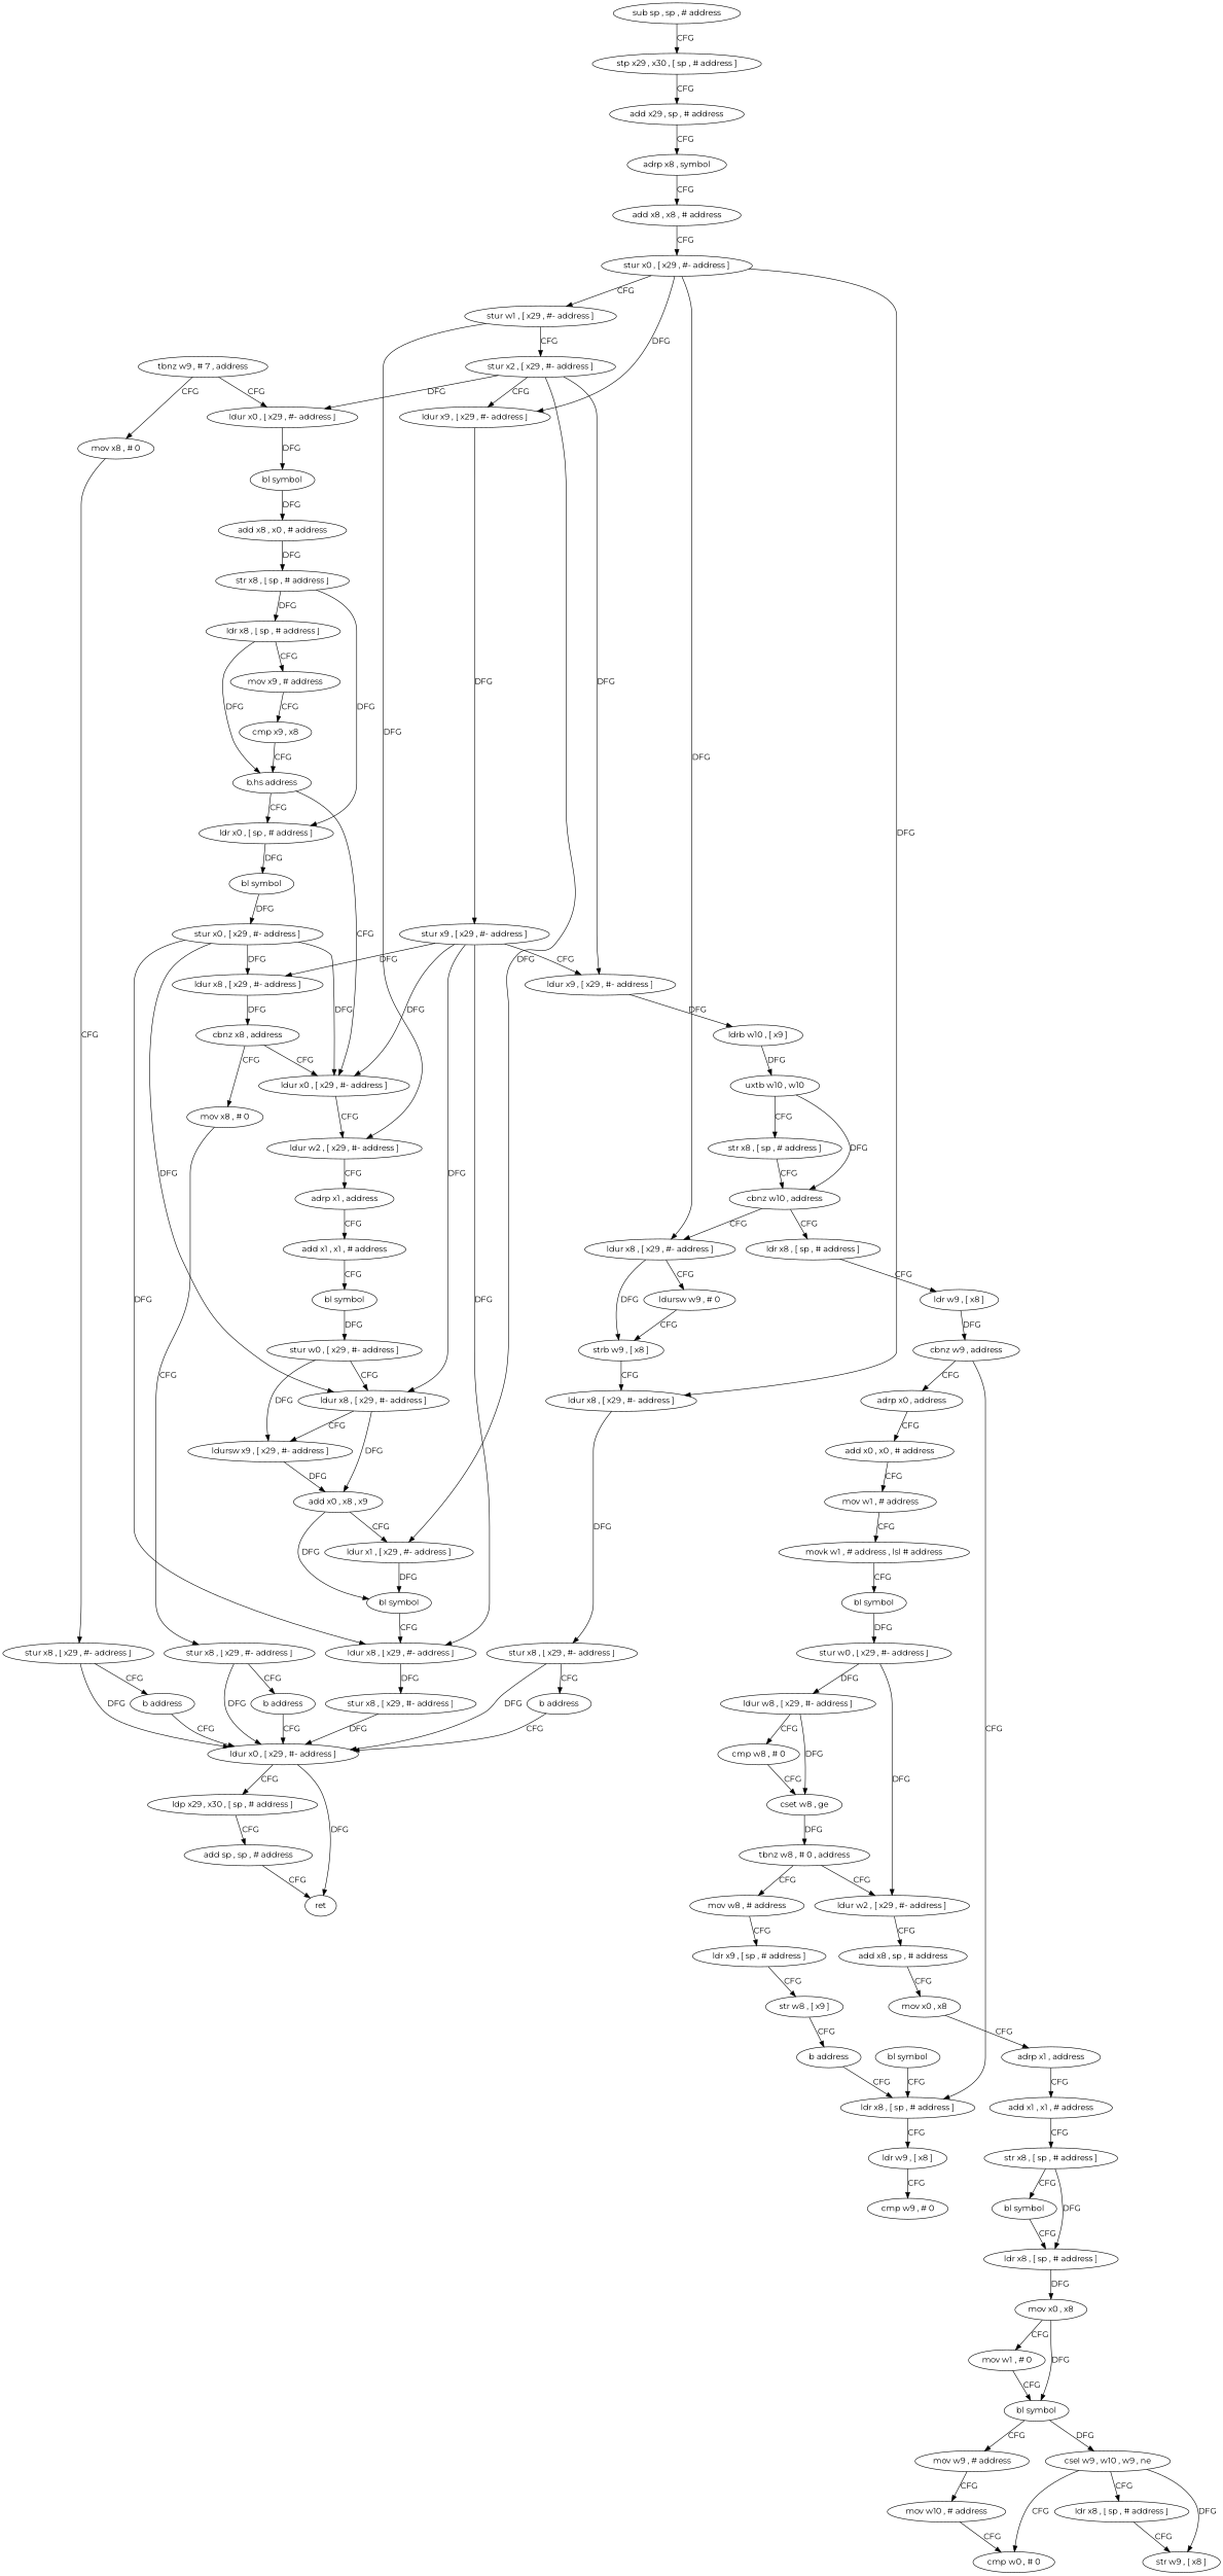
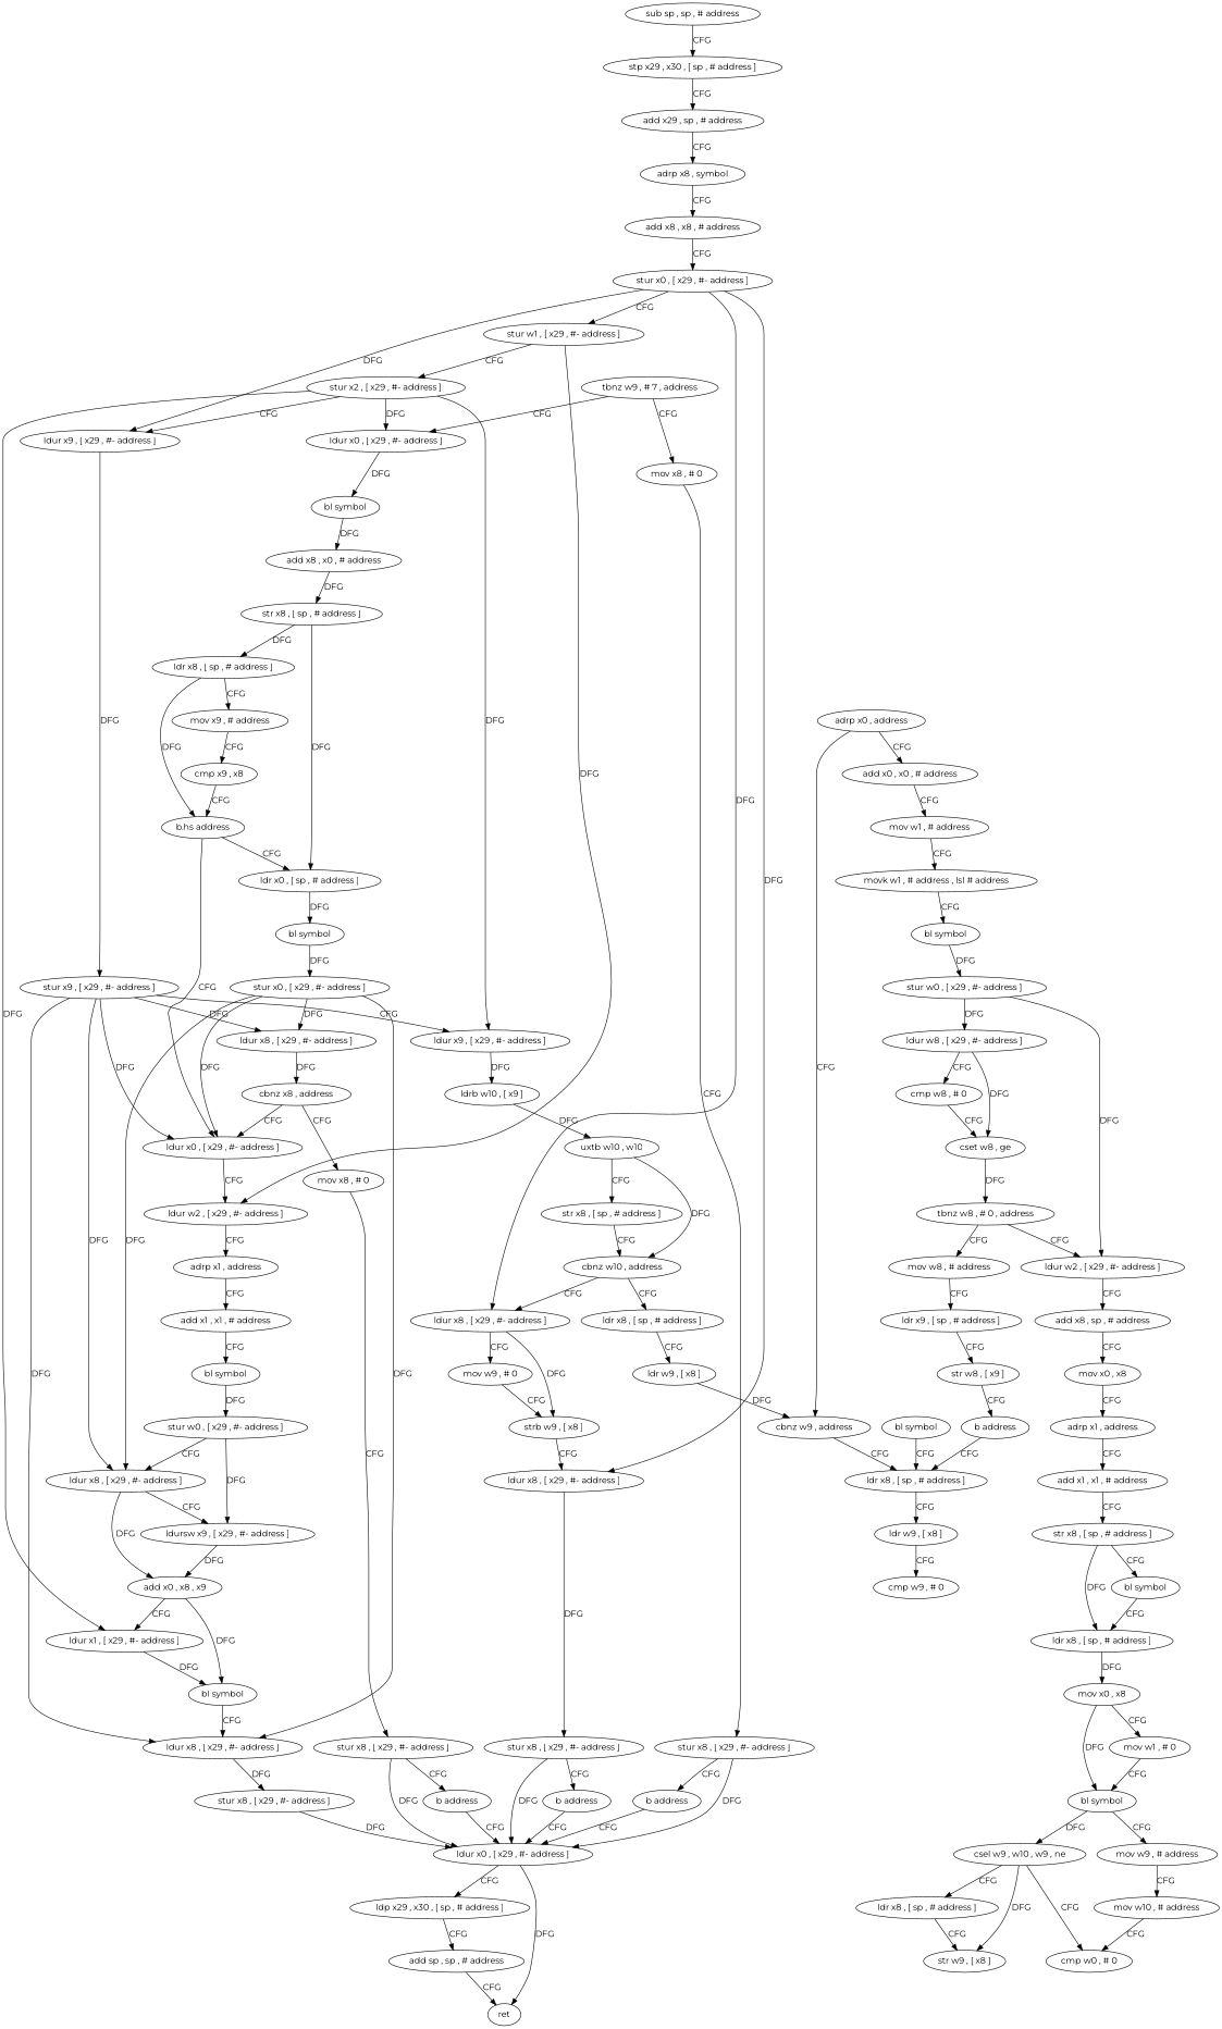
  digraph {
    fontname=Montserrat
    node [fontname=Montserrat]
    edge [fontname=Montserrat]
    n1 [label="sub sp , sp , # address"]
    n2 [label="stp x29 , x30 , [ sp , # address ]"]
    n3 [label="add x29 , sp , # address"]
    n4 [label="adrp x8 , symbol"]
    n5 [label="add x8 , x8 , # address"]
    n6 [label="stur x0 , [ x29 , #- address ]"]
    n7 [label="stur w1 , [ x29 , #- address ]"]
    n8 [label="ldur x9 , [ x29 , #- address ]"]
    n9 [label="ldur x8 , [ x29 , #- address ]"]
    n10 [label="ldur x8 , [ x29 , #- address ]"]
    n11 [label="stur x2 , [ x29 , #- address ]"]
    n12 [label="ldur w2 , [ x29 , #- address ]"]
    n13 [label="stur x9 , [ x29 , #- address ]"]
-   n14 [label="ldursw w9 , # 0"]
+   n14 [label="mov w9 , # 0"]
    n15 [label="strb w9 , [ x8 ]"]
    n16 [label="stur x8 , [ x29 , #- address ]"]
    n17 [label="ldur x9 , [ x29 , #- address ]"]
    n18 [label="ldur x0 , [ x29 , #- address ]"]
    n19 [label="ldur x1 , [ x29 , #- address ]"]
    n20 [label="adrp x1 , address"]
    n21 [label="ldrb w10 , [ x9 ]"]
    n22 [label="bl symbol"]
    n23 [label="bl symbol"]
    n24 [label="ldur x0 , [ x29 , #- address ]"]
    n25 [label="ldur x8 , [ x29 , #- address ]"]
    n26 [label="ldur x8 , [ x29 , #- address ]"]
    n27 [label="ldur x8 , [ x29 , #- address ]"]
    n28 [label="ldursw x9 , [ x29 , #- address ]"]
    n29 [label="add x0 , x8 , x9"]
    n30 [label="stur x8 , [ x29 , #- address ]"]
    n31 [label="cbnz x8 , address"]
    n32 [label="uxtb w10 , w10"]
    n33 [label="str x8 , [ sp , # address ]"]
    n34 [label="cbnz w10 , address"]
    n35 [label="ldr x8 , [ sp , # address ]"]
    n36 [label="ldr w9 , [ x8 ]"]
    n37 [label="cbnz w9 , address"]
    n38 [label="ldr x8 , [ sp , # address ]"]
    n39 [label="adrp x0 , address"]
    n40 [label="ldr w9 , [ x8 ]"]
    n41 [label="add x0 , x0 , # address"]
    n42 [label="cmp w9 , # 0"]
    n43 [label="mov w1 , # address"]
    n44 [label="b address"]
    n45 [label="ldur x0 , [ x29 , #- address ]"]
    n46 [label="ldp x29 , x30 , [ sp , # address ]"]
    n47 [label=ret]
    n48 [label="add sp , sp , # address"]
    n49 [label="tbnz w9 , # 7 , address"]
    n50 [label="mov x8 , # 0"]
    n51 [label="stur x8 , [ x29 , #- address ]"]
    n52 [label="add x8 , x0 , # address"]
    n53 [label="b address"]
    n54 [label="movk w1 , # address , lsl # address"]
    n55 [label="bl symbol"]
    n56 [label="stur w0 , [ x29 , #- address ]"]
    n57 [label="ldur w8 , [ x29 , #- address ]"]
    n58 [label="ldur w2 , [ x29 , #- address ]"]
    n59 [label="cmp w8 , # 0"]
    n60 [label="cset w8 , ge"]
    n61 [label="add x8 , sp , # address"]
    n62 [label="tbnz w8 , # 0 , address"]
    n63 [label="mov w8 , # address"]
    n64 [label="ldr x9 , [ sp , # address ]"]
    n65 [label="mov x0 , x8"]
    n66 [label="str w8 , [ x9 ]"]
    n67 [label="str x8 , [ sp , # address ]"]
    n68 [label="ldr x8 , [ sp , # address ]"]
    n69 [label="ldr x0 , [ sp , # address ]"]
    n70 [label="mov x9 , # address"]
    n71 [label="b.hs address"]
    n72 [label="bl symbol"]
    n73 [label="cmp x9 , x8"]
    n74 [label="stur x0 , [ x29 , #- address ]"]
    n75 [label="adrp x1 , address"]
    n76 [label="add x1 , x1 , # address"]
    n77 [label="str x8 , [ sp , # address ]"]
    n78 [label="bl symbol"]
    n79 [label="ldr x8 , [ sp , # address ]"]
    n80 [label="mov x0 , x8"]
    n81 [label="mov w1 , # 0"]
    n82 [label="bl symbol"]
    n83 [label="mov w9 , # address"]
    n84 [label="csel w9 , w10 , w9 , ne"]
    n85 [label="mov w10 , # address"]
    n86 [label="cmp w0 , # 0"]
    n87 [label="ldr x8 , [ sp , # address ]"]
    n88 [label="str w9 , [ x8 ]"]
    n89 [label="bl symbol"]
    n90 [label="b address"]
    n91 [label="add x1 , x1 , # address"]
    n92 [label="bl symbol"]
    n93 [label="stur w0 , [ x29 , #- address ]"]
    n94 [label="mov x8 , # 0"]
    n95 [label="stur x8 , [ x29 , #- address ]"]
    n96 [label="b address"]
    n1 -> n2 [label=CFG]
    n2 -> n3 [label=CFG]
    n3 -> n4 [label=CFG]
    n4 -> n5 [label=CFG]
    n5 -> n6 [label=CFG]
    n6 -> n7 [label=CFG]
    n6 -> n8 [label=DFG]
    n6 -> n9 [label=DFG]
    n6 -> n10 [label=DFG]
    n7 -> n11 [label=CFG]
    n7 -> n12 [label=DFG]
    n8 -> n13 [label=DFG]
    n9 -> n14 [label=CFG]
    n9 -> n15 [label=DFG]
    n10 -> n16 [label=DFG]
    n11 -> n8 [label=CFG]
    n11 -> n17 [label=DFG]
    n11 -> n18 [label=DFG]
    n11 -> n19 [label=DFG]
    n12 -> n20 [label=CFG]
    n13 -> n17 [label=CFG]
    n13 -> n24 [label=DFG]
    n13 -> n25 [label=DFG]
    n13 -> n26 [label=DFG]
    n13 -> n27 [label=DFG]
    n14 -> n15 [label=CFG]
    n15 -> n10 [label=CFG]
    n16 -> n44 [label=CFG]
    n16 -> n45 [label=DFG]
    n17 -> n21 [label=DFG]
    n18 -> n22 [label=DFG]
    n19 -> n23 [label=DFG]
    n20 -> n91 [label=CFG]
    n21 -> n32 [label=DFG]
    n22 -> n52 [label=DFG]
    n23 -> n26 [label=CFG]
    n24 -> n12 [label=CFG]
    n25 -> n28 [label=CFG]
    n25 -> n29 [label=DFG]
    n26 -> n30 [label=DFG]
    n27 -> n31 [label=DFG]
    n28 -> n29 [label=DFG]
    n29 -> n19 [label=CFG]
    n29 -> n23 [label=DFG]
    n30 -> n45 [label=DFG]
    n31 -> n24 [label=CFG]
    n31 -> n94 [label=CFG]
    n32 -> n33 [label=CFG]
    n32 -> n34 [label=DFG]
    n33 -> n34 [label=CFG]
    n34 -> n9 [label=CFG]
    n34 -> n35 [label=CFG]
    n35 -> n36 [label=CFG]
    n36 -> n37 [label=DFG]
    n37 -> n38 [label=CFG]
-   n37 -> n39 [label=CFG]
+   n39 -> n37 [label=CFG]
    n38 -> n40 [label=CFG]
    n39 -> n41 [label=CFG]
    n40 -> n42 [label=CFG]
    n41 -> n43 [label=CFG]
    n43 -> n54 [label=CFG]
    n44 -> n45 [label=CFG]
    n45 -> n46 [label=CFG]
    n45 -> n47 [label=DFG]
    n46 -> n48 [label=CFG]
    n48 -> n47 [label=CFG]
    n49 -> n18 [label=CFG]
    n49 -> n50 [label=CFG]
    n50 -> n51 [label=CFG]
    n51 -> n45 [label=DFG]
    n51 -> n53 [label=CFG]
    n52 -> n67 [label=DFG]
    n53 -> n45 [label=CFG]
    n54 -> n55 [label=CFG]
    n55 -> n56 [label=DFG]
    n56 -> n57 [label=DFG]
    n56 -> n58 [label=DFG]
    n57 -> n59 [label=CFG]
    n57 -> n60 [label=DFG]
    n58 -> n61 [label=CFG]
    n59 -> n60 [label=CFG]
    n60 -> n62 [label=DFG]
    n61 -> n65 [label=CFG]
    n62 -> n58 [label=CFG]
    n62 -> n63 [label=CFG]
    n63 -> n64 [label=CFG]
    n64 -> n66 [label=CFG]
    n65 -> n75 [label=CFG]
    n66 -> n90 [label=CFG]
    n67 -> n68 [label=DFG]
    n67 -> n69 [label=DFG]
    n68 -> n70 [label=CFG]
    n68 -> n71 [label=DFG]
    n69 -> n72 [label=DFG]
    n70 -> n73 [label=CFG]
    n71 -> n24 [label=CFG]
    n71 -> n69 [label=CFG]
    n72 -> n74 [label=DFG]
    n73 -> n71 [label=CFG]
    n74 -> n24 [label=DFG]
    n74 -> n25 [label=DFG]
    n74 -> n26 [label=DFG]
    n74 -> n27 [label=DFG]
    n75 -> n76 [label=CFG]
    n76 -> n77 [label=CFG]
    n77 -> n78 [label=CFG]
    n77 -> n79 [label=DFG]
    n78 -> n79 [label=CFG]
    n79 -> n80 [label=DFG]
    n80 -> n81 [label=CFG]
    n80 -> n82 [label=DFG]
    n81 -> n82 [label=CFG]
    n82 -> n83 [label=CFG]
    n82 -> n84 [label=DFG]
    n83 -> n85 [label=CFG]
    n84 -> n86 [label=CFG]
    n84 -> n87 [label=CFG]
    n84 -> n88 [label=DFG]
    n85 -> n86 [label=CFG]
    n87 -> n88 [label=CFG]
    n89 -> n38 [label=CFG]
    n90 -> n38 [label=CFG]
    n91 -> n92 [label=CFG]
    n92 -> n93 [label=DFG]
    n93 -> n25 [label=CFG]
    n93 -> n28 [label=DFG]
    n94 -> n95 [label=CFG]
    n95 -> n45 [label=DFG]
    n95 -> n96 [label=CFG]
    n96 -> n45 [label=CFG]
  }
